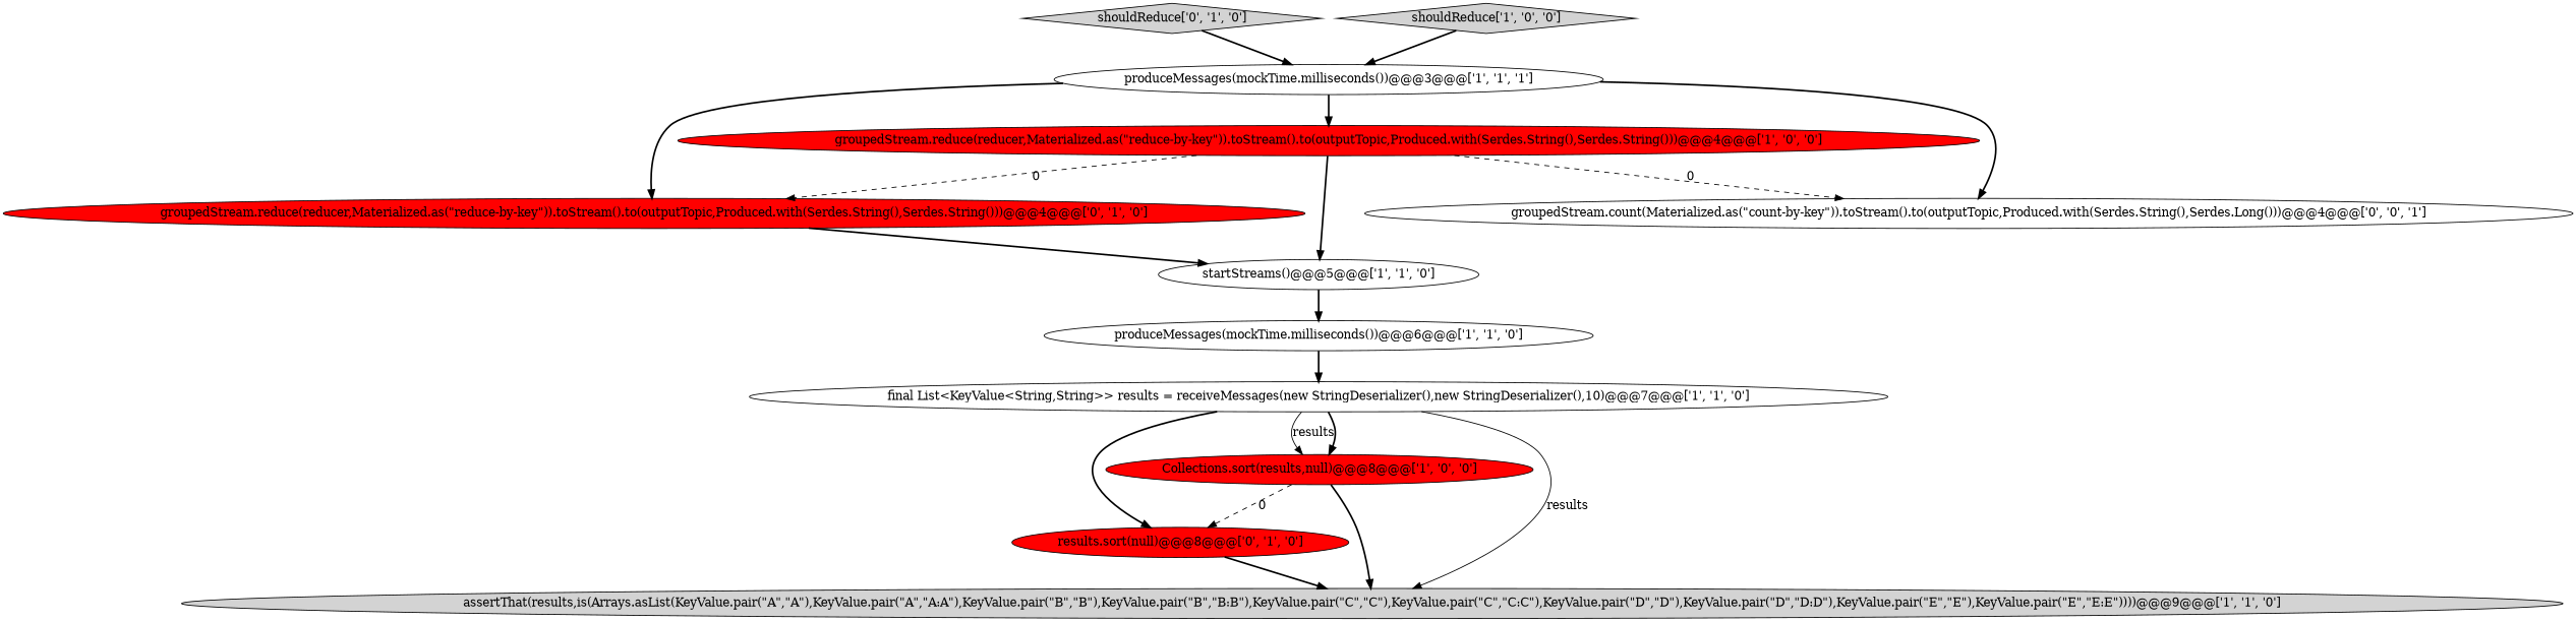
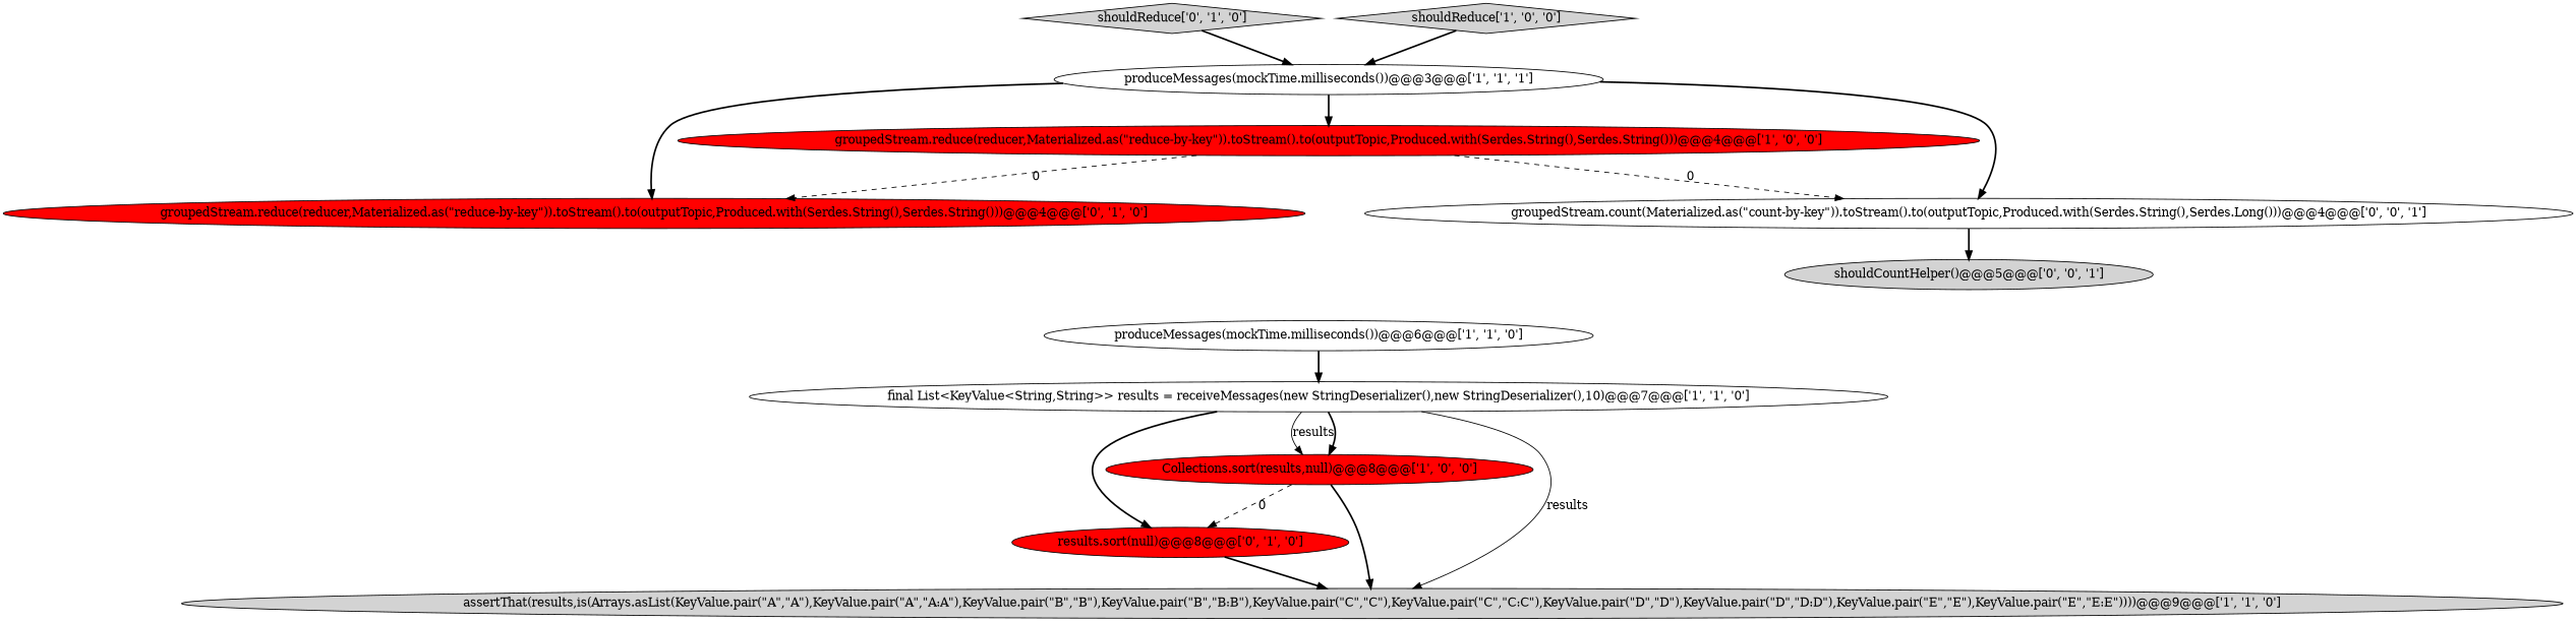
  digraph {
    node [fillcolor=white shape=ellipse style=filled]
    edge [style=bold]
    n1 [fillcolor=red label="results.sort(null)@@@8@@@['0', '1', '0']"]
    n2 [fillcolor=lightgray label="assertThat(results,is(Arrays.asList(KeyValue.pair(\"A\",\"A\"),KeyValue.pair(\"A\",\"A:A\"),KeyValue.pair(\"B\",\"B\"),KeyValue.pair(\"B\",\"B:B\"),KeyValue.pair(\"C\",\"C\"),KeyValue.pair(\"C\",\"C:C\"),KeyValue.pair(\"D\",\"D\"),KeyValue.pair(\"D\",\"D:D\"),KeyValue.pair(\"E\",\"E\"),KeyValue.pair(\"E\",\"E:E\"))))@@@9@@@['1', '1', '0']"]
    n3 [label="final List<KeyValue<String,String>> results = receiveMessages(new StringDeserializer(),new StringDeserializer(),10)@@@7@@@['1', '1', '0']"]
    n4 [fillcolor=red label="Collections.sort(results,null)@@@8@@@['1', '0', '0']"]
    n5 [fillcolor=lightgray label="shouldReduce['0', '1', '0']" shape=diamond]
    n6 [label="produceMessages(mockTime.milliseconds())@@@3@@@['1', '1', '1']"]
    n7 [label="groupedStream.count(Materialized.as(\"count-by-key\")).toStream().to(outputTopic,Produced.with(Serdes.String(),Serdes.Long()))@@@4@@@['0', '0', '1']"]
    n8 [fillcolor=red label="groupedStream.reduce(reducer,Materialized.as(\"reduce-by-key\")).toStream().to(outputTopic,Produced.with(Serdes.String(),Serdes.String()))@@@4@@@['0', '1', '0']"]
    n9 [fillcolor=red label="groupedStream.reduce(reducer,Materialized.as(\"reduce-by-key\")).toStream().to(outputTopic,Produced.with(Serdes.String(),Serdes.String()))@@@4@@@['1', '0', '0']"]
-   n11 [label="startStreams()@@@5@@@['1', '1', '0']"]
+   n10 [fillcolor=lightgray label="shouldCountHelper()@@@5@@@['0', '0', '1']"]
    n12 [label="produceMessages(mockTime.milliseconds())@@@6@@@['1', '1', '0']"]
    n13 [fillcolor=lightgray label="shouldReduce['1', '0', '0']" shape=diamond]
    n1 -> n2
    n3 -> n1
    n3 -> n2 [label=results style=solid]
    n3 -> n4 [label=results style=solid]
    n3 -> n4
    n4 -> n1 [label=0 style=dashed]
    n4 -> n2
    n5 -> n6
    n6 -> n7
    n6 -> n8
    n6 -> n9
-   n8 -> n11
+   n7 -> n10
    n9 -> n7 [label=0 style=dashed]
    n9 -> n8 [label=0 style=dashed]
-   n9 -> n11
-   n11 -> n12
    n12 -> n3
    n13 -> n6
  }
